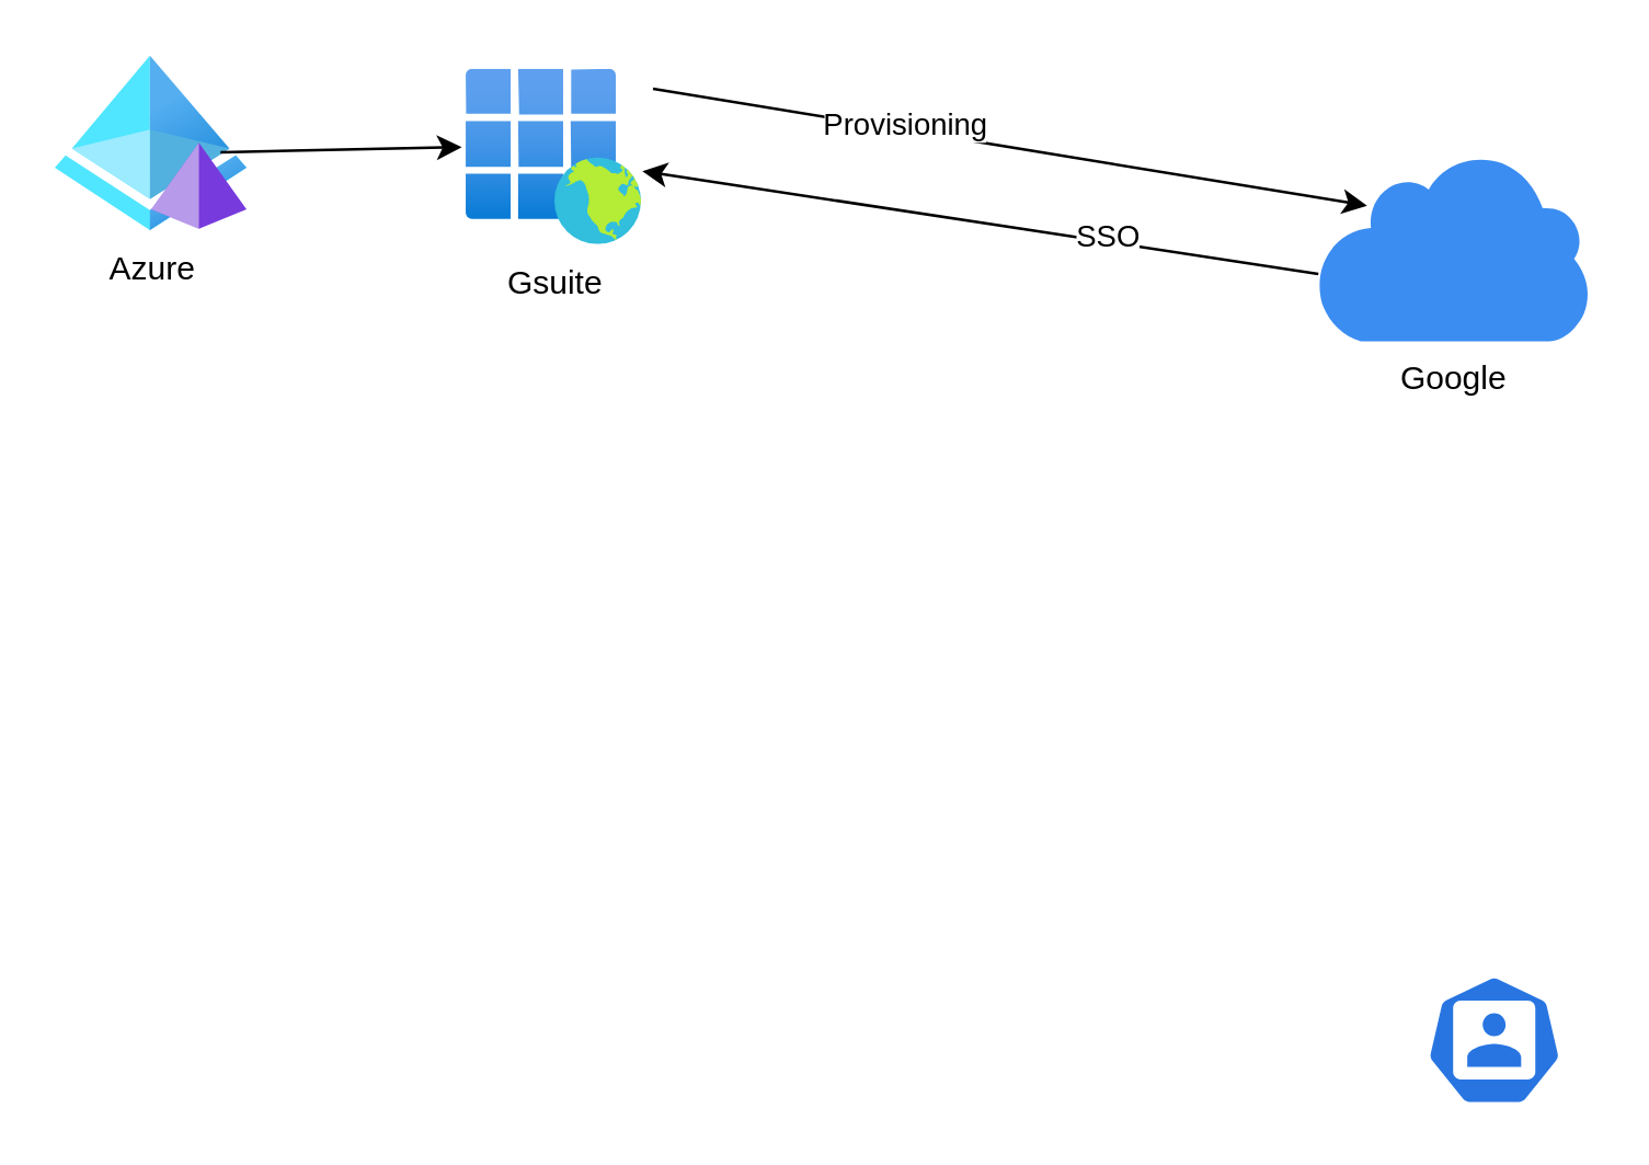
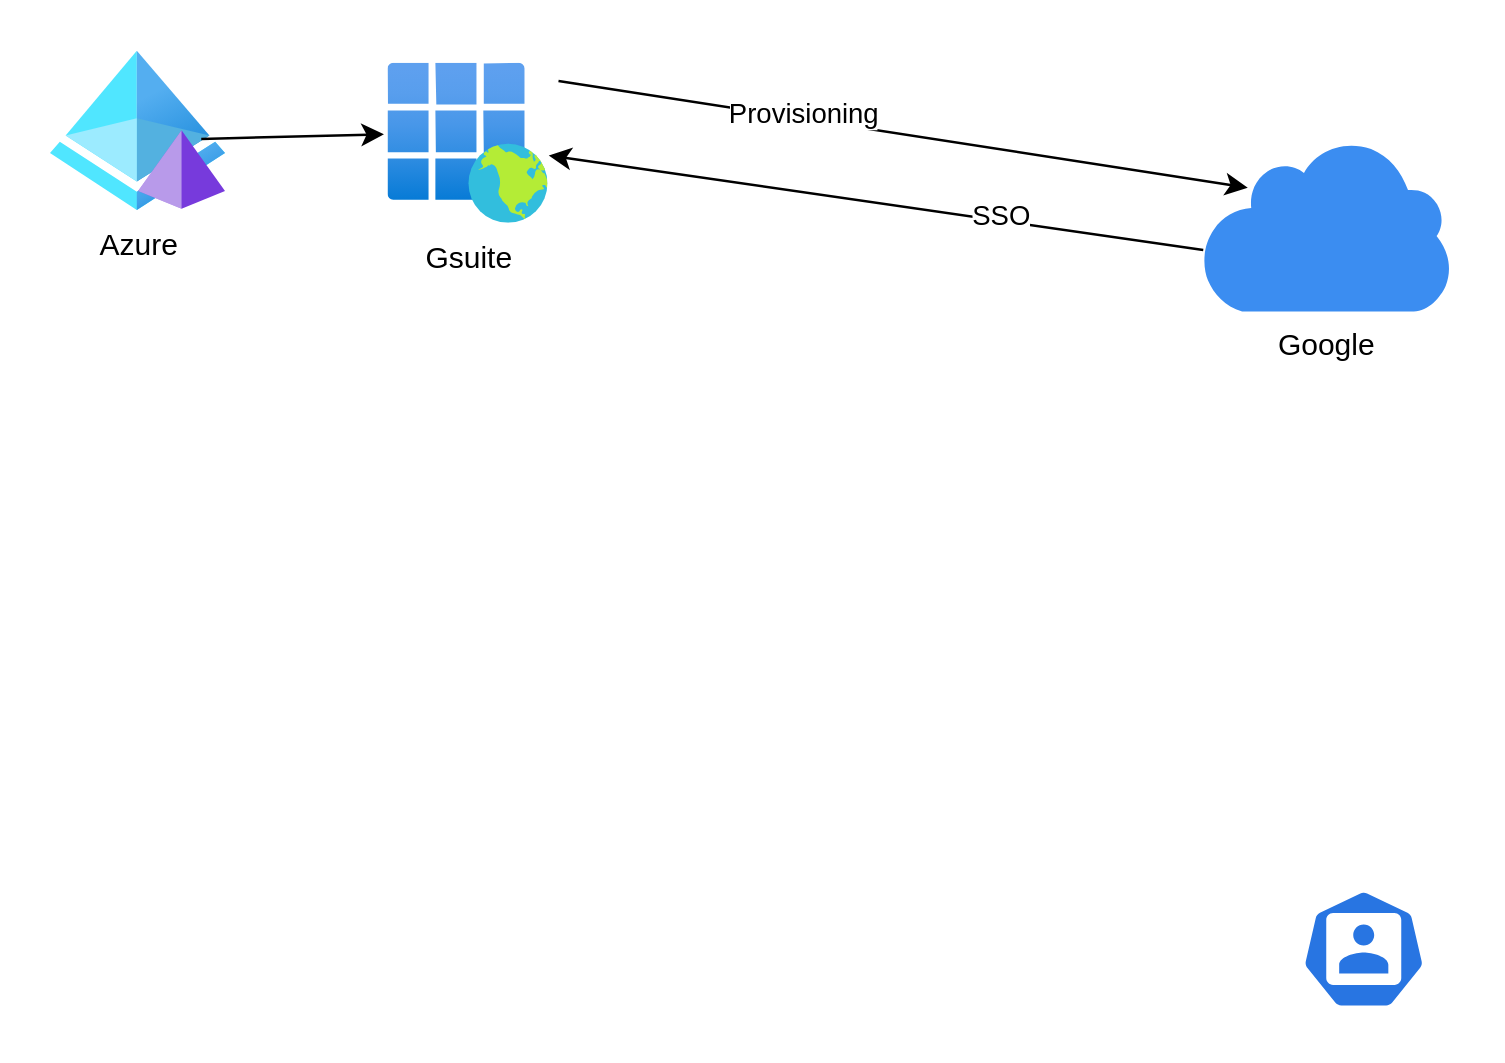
  <mxCell id="0" />
  <mxCell id="1" parent="0" />
  <mxCell id="2" value="" style="sketch=0;html=1;dashed=0;whitespace=wrap;fillColor=#2875E2;strokeColor=#ffffff;points=[[0.005,0.63,0],[0.1,0.2,0],[0.9,0.2,0],[0.5,0,0],[0.995,0.63,0],[0.72,0.99,0],[0.5,1,0],[0.28,0.99,0]];verticalLabelPosition=bottom;align=center;verticalAlign=top;shape=mxgraph.kubernetes.icon;prIcon=user" vertex="1" parent="1"><mxGeometry x="520" y="355" width="50" height="48" as="geometry" /></mxCell>
  <mxCell id="3" value="Azure" style="image;aspect=fixed;html=1;points=[];align=center;fontSize=12;image=img/lib/azure2/identity/Azure_AD_Domain_Services.svg;" vertex="1" parent="1"><mxGeometry x="20" y="20" width="70" height="64" as="geometry" /></mxCell>
  <mxCell id="4" value="Google" style="sketch=0;html=1;aspect=fixed;strokeColor=none;shadow=0;fillColor=#3B8DF1;verticalAlign=top;labelPosition=center;verticalLabelPosition=bottom;shape=mxgraph.gcp2.cloud" vertex="1" parent="1"><mxGeometry x="480" y="55" width="100" height="69" as="geometry" /></mxCell>
- <mxCell id="5" value="Gsuite" style="image;aspect=fixed;html=1;points=[];align=center;fontSize=12;image=img/lib/azure2/identity/Enterprise_Applications.svg;" vertex="1" parent="1"><mxGeometry x="170" y="25" width="64" height="64" as="geometry" /></mxCell>
+ <mxCell id="5" value="Gsuite" style="image;aspect=fixed;html=1;points=[];align=center;fontSize=12;image=img/lib/azure2/identity/Enterprise_Applications.svg;" vertex="1" parent="1"><mxGeometry x="155" y="25" width="64" height="64" as="geometry" /></mxCell>
  <mxCell id="6" value="" style="endArrow=classic;html=1;rounded=0;entryX=-0.03;entryY=0.439;entryDx=0;entryDy=0;entryPerimeter=0;" edge="1" parent="1" target="5"><mxGeometry width="50" height="50" relative="1" as="geometry"><mxPoint x="80" y="55" as="sourcePoint" /><mxPoint x="130" y="5" as="targetPoint" /></mxGeometry></mxCell>
  <mxCell id="7" value="" style="endArrow=classic;html=1;rounded=0;exitX=1.061;exitY=0.106;exitDx=0;exitDy=0;exitPerimeter=0;entryX=0.186;entryY=0.282;entryDx=0;entryDy=0;entryPerimeter=0;" edge="1" parent="1" source="5" target="4"><mxGeometry width="50" height="50" relative="1" as="geometry"><mxPoint x="250" y="55" as="sourcePoint" /><mxPoint x="470" y="35" as="targetPoint" /></mxGeometry></mxCell>
  <mxCell id="8" value="Provisioning" style="edgeLabel;html=1;align=center;verticalAlign=middle;resizable=0;points=[];" vertex="1" connectable="0" parent="7"><mxGeometry x="-0.301" y="2" relative="1" as="geometry"><mxPoint as="offset" /></mxGeometry></mxCell>
  <mxCell id="9" value="" style="endArrow=classic;html=1;rounded=0;exitX=0.008;exitY=0.643;exitDx=0;exitDy=0;exitPerimeter=0;" edge="1" parent="1" source="4" target="5"><mxGeometry width="50" height="50" relative="1" as="geometry"><mxPoint x="450" y="57" as="sourcePoint" /><mxPoint x="380" y="165" as="targetPoint" /><Array as="points" /></mxGeometry></mxCell>
  <mxCell id="10" value="SSO" style="edgeLabel;html=1;align=center;verticalAlign=middle;resizable=0;points=[];" vertex="1" connectable="0" parent="9"><mxGeometry x="-0.379" y="-2" relative="1" as="geometry"><mxPoint as="offset" /></mxGeometry></mxCell>
